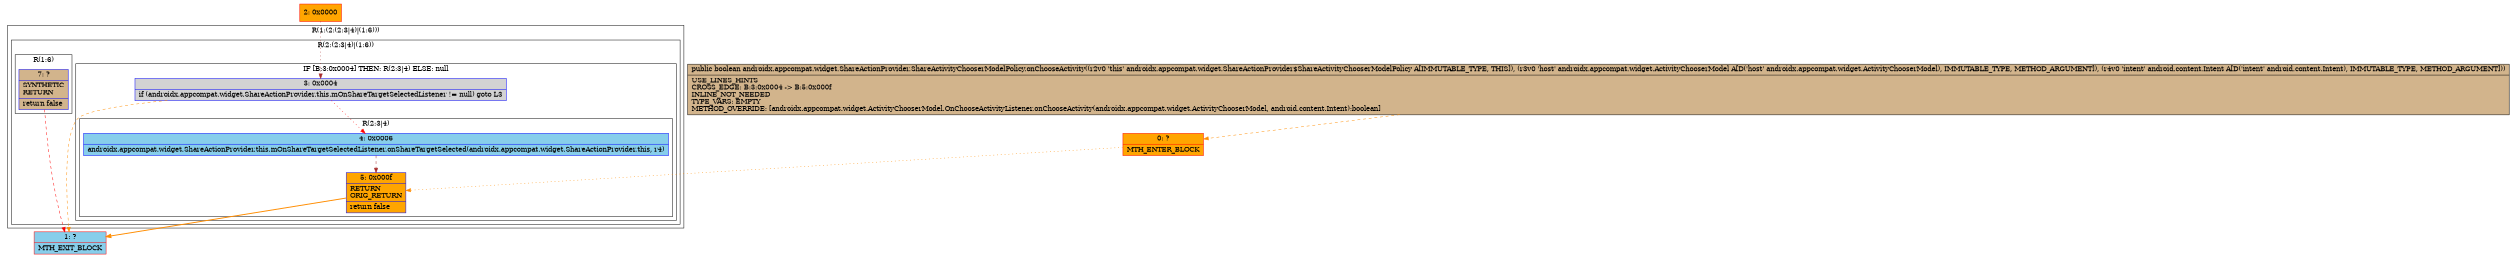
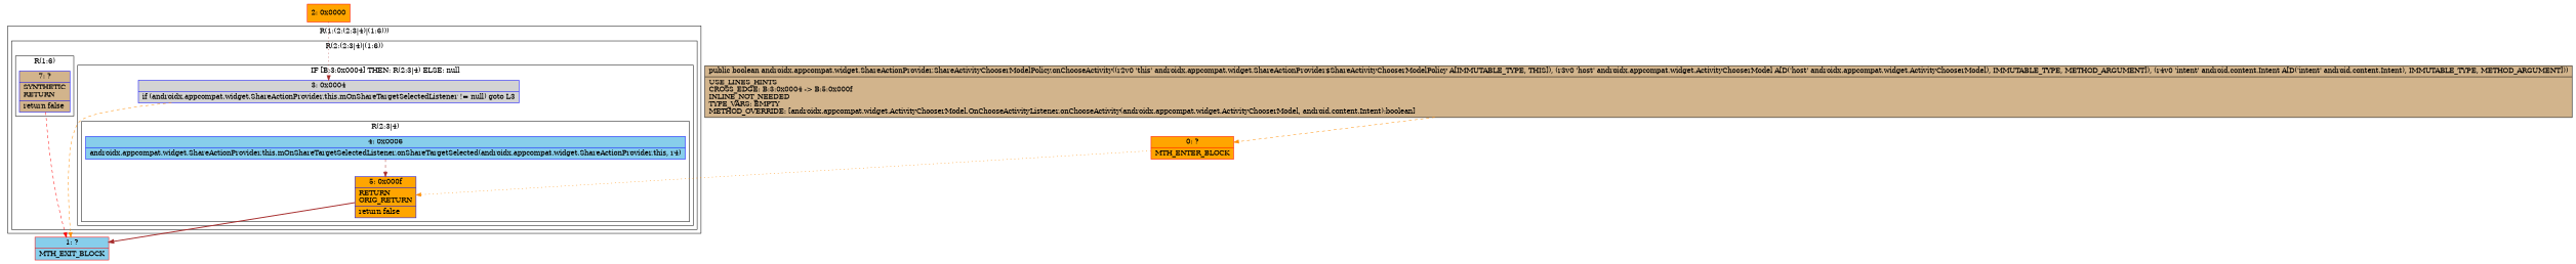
  digraph {
    node [color=blue fillcolor=orange shape=record style=filled]
    edge [color=brown style=dashed]
    n1 [fillcolor=skyblue label="{4\:\ 0x0006|androidx.appcompat.widget.ShareActionProvider.this.mOnShareTargetSelectedListener.onShareTargetSelected(androidx.appcompat.widget.ShareActionProvider.this, r4)\l}"]
    n2 [label="{5\:\ 0x000f|RETURN\lORIG_RETURN\l|return false\l}"]
    n3 [fillcolor=lightgrey label="{3\:\ 0x0004|if (androidx.appcompat.widget.ShareActionProvider.this.mOnShareTargetSelectedListener != null) goto L3\l}"]
    n4 [fillcolor=tan label="{7\:\ ?|SYNTHETIC\lRETURN\l|return false\l}"]
    n5 [color=red fillcolor=skyblue label="{1\:\ ?|MTH_EXIT_BLOCK\l}"]
    n6 [color=red label="{0\:\ ?|MTH_ENTER_BLOCK\l}"]
    n7 [color=red label="{2\:\ 0x0000}"]
    n8 [fillcolor=tan label="{public boolean androidx.appcompat.widget.ShareActionProvider.ShareActivityChooserModelPolicy.onChooseActivity((r2v0 'this' androidx.appcompat.widget.ShareActionProvider$ShareActivityChooserModelPolicy A[IMMUTABLE_TYPE, THIS]), (r3v0 'host' androidx.appcompat.widget.ActivityChooserModel A[D('host' androidx.appcompat.widget.ActivityChooserModel), IMMUTABLE_TYPE, METHOD_ARGUMENT]), (r4v0 'intent' android.content.Intent A[D('intent' android.content.Intent), IMMUTABLE_TYPE, METHOD_ARGUMENT]))  | USE_LINES_HINTS\lCROSS_EDGE: B:3:0x0004 \-\> B:5:0x000f\lINLINE_NOT_NEEDED\lTYPE_VARS: EMPTY\lMETHOD_OVERRIDE: [androidx.appcompat.widget.ActivityChooserModel.OnChooseActivityListener.onChooseActivity(androidx.appcompat.widget.ActivityChooserModel, android.content.Intent):boolean]\l}" color=""]
    subgraph cluster_1 {
      label="R(1:(2:(2:3|4)|(1:6)))"
      subgraph cluster_2 {
        label="R(2:(2:3|4)|(1:6))"
        subgraph cluster_3 {
          label="IF [B:3:0x0004] THEN: R(2:3|4) ELSE: null"
          n3
          subgraph cluster_4 {
            label="R(2:3|4)"
            n1
            n2
          }
        }
        subgraph cluster_5 {
          label="R(1:6)"
          n4
        }
      }
    }
    n1 -> n2
-   n2 -> n5 [color=darkorange style=bold]
-   n3 -> n1 [color=red style=dotted]
+   n2 -> n5 [style=bold]
    n3 -> n5 [color=darkorange]
    n4 -> n5 [color=red]
    n6 -> n2 [color=darkorange style=dotted]
    n7 -> n3 [style=dotted]
    n8 -> n6 [color=darkorange]
  }
